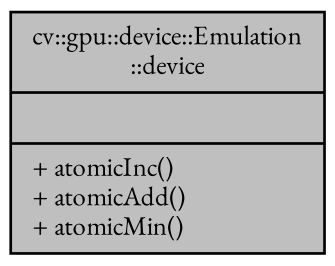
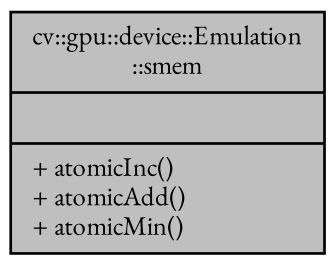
  digraph {
    fontname="EB Garamond"
-   n1 [color=black fillcolor=grey75 fontcolor=black fontname="EB Garamond" fontsize=10 height=0.2 label="{cv::gpu::device::Emulation\l::device\n||+ atomicInc()\l+ atomicAdd()\l+ atomicMin()\l}" shape=record style=filled width=0.4]
+   n1 [color=black fillcolor=grey75 fontcolor=black fontname="EB Garamond" fontsize=10 height=0.2 label="{cv::gpu::device::Emulation\l::smem\n||+ atomicInc()\l+ atomicAdd()\l+ atomicMin()\l}" shape=record style=filled width=0.4]
  }
